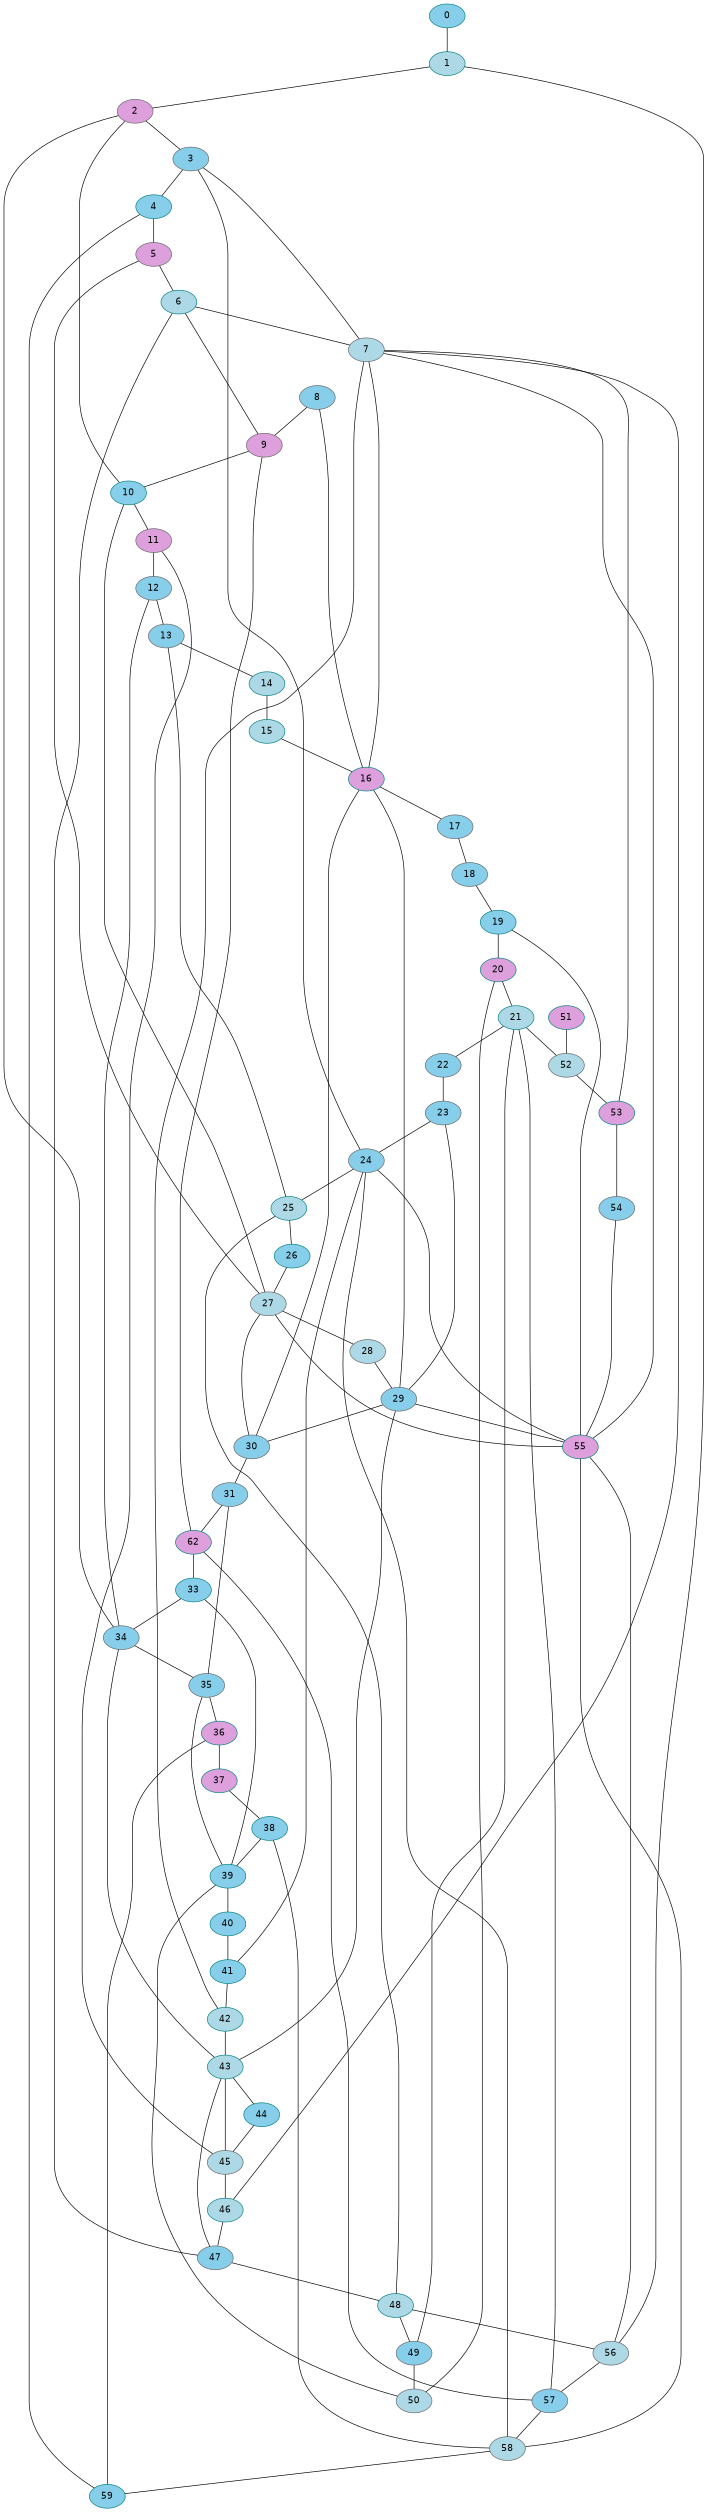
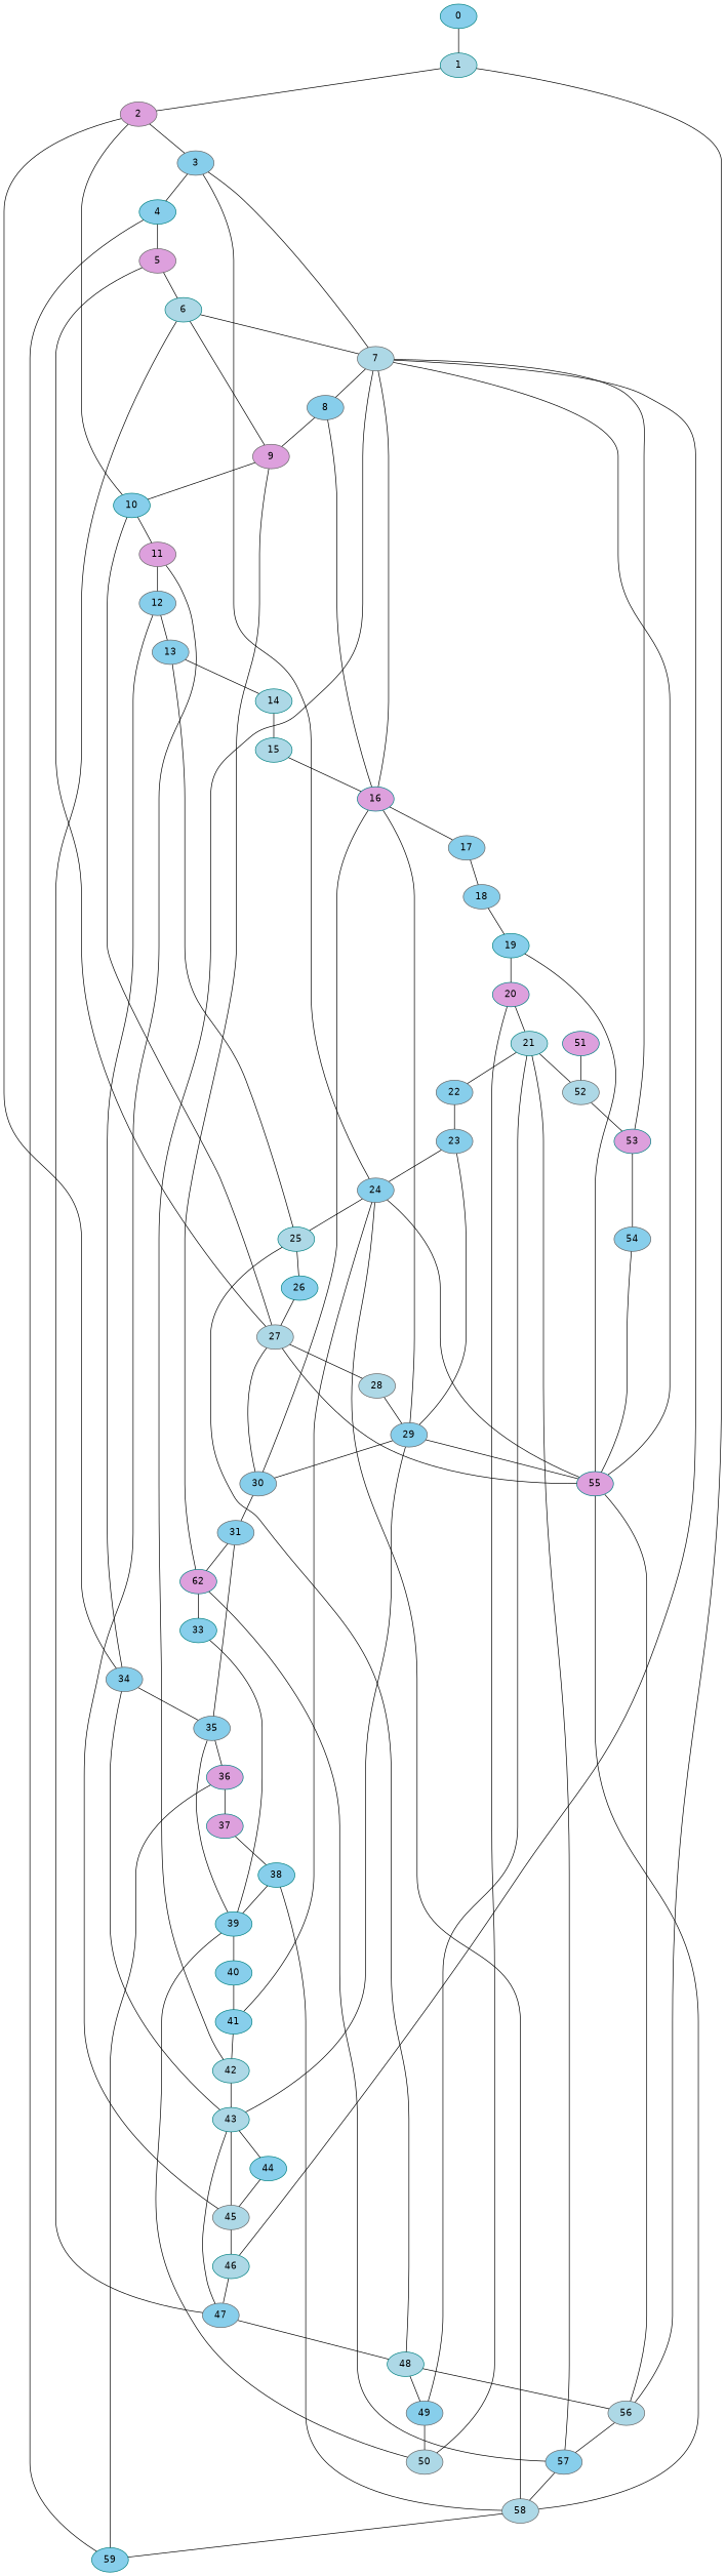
  graph {
    fontname="DejaVu Sans"
    node [color=teal fillcolor=skyblue fontname="DejaVu Sans" style=filled]
    edge [fontname="DejaVu Sans"]
    1 [fillcolor=lightblue]
    0
    2 [color=gray40 fillcolor=plum]
    56 [color=gray40 fillcolor=lightblue]
    3 [color=gray40]
    34 [color=gray40]
    10
    57 [color=gray40]
    4
    7 [color=gray40 fillcolor=lightblue]
    24 [color=gray40]
    43 [fillcolor=lightblue]
    35 [color=gray40]
    27 [color=gray40 fillcolor=lightblue]
    11 [color=gray40 fillcolor=plum]
    58 [color=gray40 fillcolor=lightblue]
    5 [color=gray40 fillcolor=plum]
    59
    8 [color=gray40]
    16 [fillcolor=plum]
    42 [fillcolor=lightblue]
    55 [fillcolor=plum]
    46 [fillcolor=lightblue]
    53 [fillcolor=plum]
    25 [fillcolor=lightblue]
    41
    47 [color=gray40]
    45 [color=gray40 fillcolor=lightblue]
    44
    39
    36 [fillcolor=plum]
    30 [color=gray40]
    28 [color=gray40 fillcolor=lightblue]
    12 [color=gray40]
    6 [fillcolor=lightblue]
    9 [color=gray40 fillcolor=plum]
    17 [color=gray40]
    29 [color=gray40]
    54 [color=gray40]
    48 [fillcolor=lightblue]
    26
    n42 [fillcolor=plum label=62]
    31 [color=gray40]
    33
    49 [color=gray40]
    18 [color=gray40]
    13 [color=gray40]
    14 [fillcolor=lightblue]
    15 [fillcolor=lightblue]
    19
    20 [fillcolor=plum]
    21 [fillcolor=lightblue]
    50 [color=gray40 fillcolor=lightblue]
    22 [color=gray40]
    52 [color=gray40 fillcolor=lightblue]
    23 [color=gray40]
    51 [fillcolor=plum]
    40
    37 [fillcolor=plum]
    38
    1 -- 2
    1 -- 56
    0 -- 1
    2 -- 3
    2 -- 34
    2 -- 10
    56 -- 57
    3 -- 4
    3 -- 7
    3 -- 24
    34 -- 43
    34 -- 35
    10 -- 27
    10 -- 11
    57 -- 58
    4 -- 5
    4 -- 59
+   7 -- 8
    7 -- 16
    7 -- 42
    7 -- 55
    7 -- 46
    7 -- 53
    24 -- 58
    24 -- 55
    24 -- 25
    24 -- 41
    43 -- 47
    43 -- 45
    43 -- 44
    35 -- 39
    35 -- 36
    27 -- 55
    27 -- 30
    27 -- 28
    11 -- 45
    11 -- 12
    58 -- 59
    5 -- 27
    5 -- 6
    8 -- 16
    8 -- 9
    16 -- 30
    16 -- 17
    16 -- 29
    42 -- 43
    55 -- 56
    55 -- 58
    46 -- 47
    53 -- 54
    25 -- 48
    25 -- 26
    41 -- 42
    47 -- 48
    45 -- 46
    44 -- 45
    39 -- 50
    39 -- 40
    36 -- 59
    36 -- 37
    30 -- 31
    28 -- 29
    12 -- 34
    12 -- 13
    6 -- 7
    6 -- 47
    6 -- 9
    9 -- 10
    9 -- n42
    17 -- 18
    29 -- 43
    29 -- 55
    29 -- 30
    54 -- 55
    48 -- 56
    48 -- 49
    26 -- 27
    n42 -- 57
    n42 -- 33
    31 -- 35
    31 -- n42
-   33 -- 34
    33 -- 39
    49 -- 50
    18 -- 19
    13 -- 25
    13 -- 14
    14 -- 15
    15 -- 16
    19 -- 55
    19 -- 20
    20 -- 21
    20 -- 50
    21 -- 57
    21 -- 49
    21 -- 22
    21 -- 52
    22 -- 23
    52 -- 53
    23 -- 24
    23 -- 29
    51 -- 52
    40 -- 41
    37 -- 38
    38 -- 58
    38 -- 39
  }
